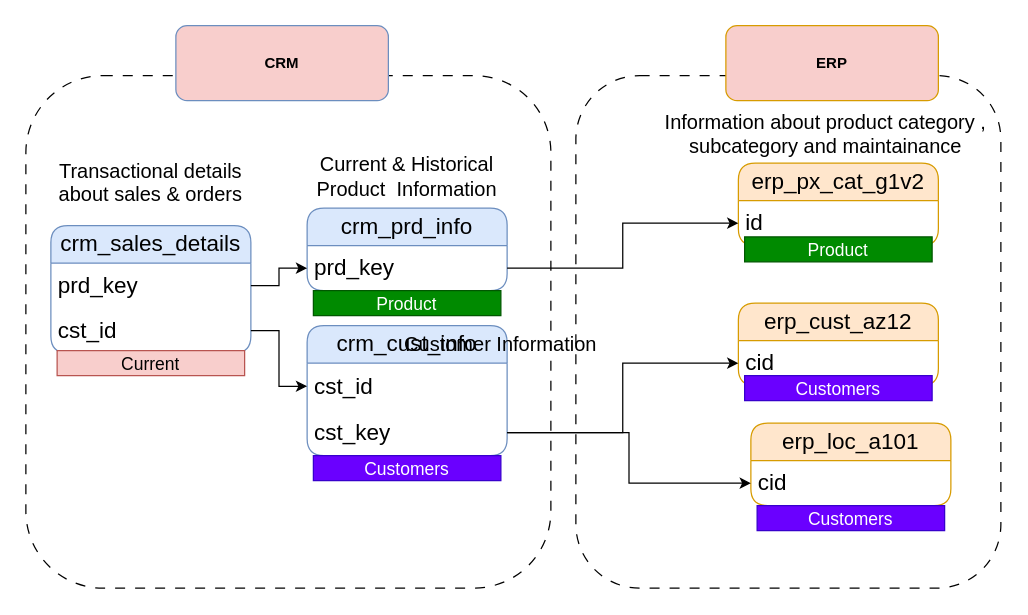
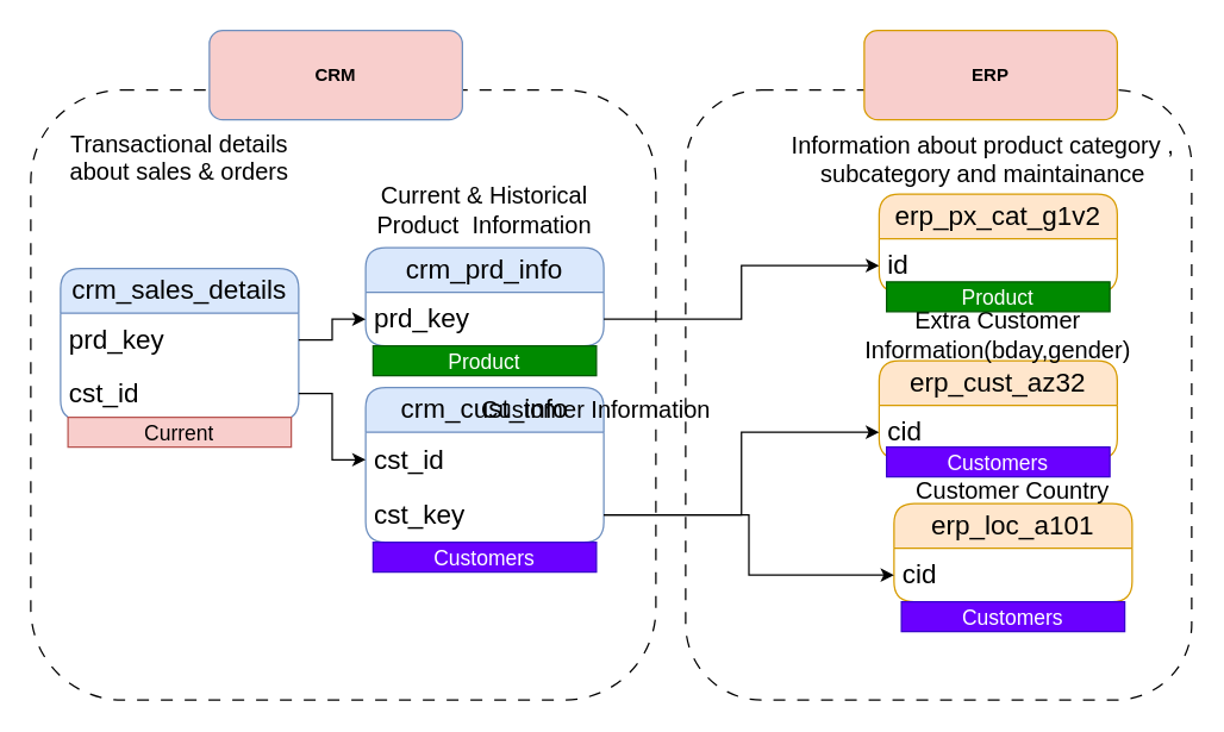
  <mxCell id="0" />
  <mxCell id="1" parent="0" />
  <mxCell id="2" value="crm_cust_info" style="swimlane;fontStyle=0;childLayout=stackLayout;horizontal=1;startSize=30;horizontalStack=0;resizeParent=1;resizeParentMax=0;resizeLast=0;collapsible=1;marginBottom=0;whiteSpace=wrap;html=1;rounded=1;fontSize=18;fillColor=#dae8fc;strokeColor=#6c8ebf;" parent="1" vertex="1"><mxGeometry x="245" y="260" width="160" height="104" as="geometry" /></mxCell>
  <mxCell id="3" value="cst_id" style="text;align=left;verticalAlign=middle;spacingLeft=4;spacingRight=4;overflow=hidden;points=[[0,0.5],[1,0.5]];portConstraint=eastwest;rotatable=0;whiteSpace=wrap;html=1;fontSize=18;" parent="2" vertex="1"><mxGeometry y="30" width="160" height="37" as="geometry" /></mxCell>
  <mxCell id="4" value="cst_key" style="text;align=left;verticalAlign=middle;spacingLeft=4;spacingRight=4;overflow=hidden;points=[[0,0.5],[1,0.5]];portConstraint=eastwest;rotatable=0;whiteSpace=wrap;html=1;fontSize=18;" parent="2" vertex="1"><mxGeometry y="67" width="160" height="37" as="geometry" /></mxCell>
  <mxCell id="5" value="Customer Information" style="text;html=1;align=center;verticalAlign=middle;whiteSpace=wrap;rounded=0;fontSize=16;" parent="1" vertex="1"><mxGeometry x="310" y="260" width="180" height="30" as="geometry" /></mxCell>
  <mxCell id="6" value="crm_prd_info" style="swimlane;fontStyle=0;childLayout=stackLayout;horizontal=1;startSize=30;horizontalStack=0;resizeParent=1;resizeParentMax=0;resizeLast=0;collapsible=1;marginBottom=0;whiteSpace=wrap;html=1;rounded=1;fontSize=18;fillColor=#dae8fc;strokeColor=#6c8ebf;" parent="1" vertex="1"><mxGeometry x="245" y="166" width="160" height="66" as="geometry" /></mxCell>
  <mxCell id="7" value="prd_key" style="text;align=left;verticalAlign=middle;spacingLeft=4;spacingRight=4;overflow=hidden;points=[[0,0.5],[1,0.5]];portConstraint=eastwest;rotatable=0;whiteSpace=wrap;html=1;fontSize=18;" parent="6" vertex="1"><mxGeometry y="30" width="160" height="36" as="geometry" /></mxCell>
  <mxCell id="8" value="Current &amp;amp; Historical Product&amp;nbsp; Information" style="text;html=1;align=center;verticalAlign=middle;whiteSpace=wrap;rounded=0;fontSize=16;" parent="1" vertex="1"><mxGeometry x="235" y="126" width="180" height="30" as="geometry" /></mxCell>
  <mxCell id="9" value="crm_sales_details" style="swimlane;fontStyle=0;childLayout=stackLayout;horizontal=1;startSize=30;horizontalStack=0;resizeParent=1;resizeParentMax=0;resizeLast=0;collapsible=1;marginBottom=0;whiteSpace=wrap;html=1;rounded=1;fontSize=18;fillColor=#dae8fc;strokeColor=#6c8ebf;" parent="1" vertex="1"><mxGeometry x="40" y="180" width="160" height="102" as="geometry" /></mxCell>
  <mxCell id="10" value="prd_key" style="text;align=left;verticalAlign=middle;spacingLeft=4;spacingRight=4;overflow=hidden;points=[[0,0.5],[1,0.5]];portConstraint=eastwest;rotatable=0;whiteSpace=wrap;html=1;fontSize=18;" parent="9" vertex="1"><mxGeometry y="30" width="160" height="36" as="geometry" /></mxCell>
  <mxCell id="11" value="cst_id" style="text;align=left;verticalAlign=middle;spacingLeft=4;spacingRight=4;overflow=hidden;points=[[0,0.5],[1,0.5]];portConstraint=eastwest;rotatable=0;whiteSpace=wrap;html=1;fontSize=18;" parent="9" vertex="1"><mxGeometry y="66" width="160" height="36" as="geometry" /></mxCell>
- <mxCell id="12" value="Transactional details about sales &amp;amp; orders&lt;div&gt;&lt;br&gt;&lt;/div&gt;" style="text;html=1;align=center;verticalAlign=middle;whiteSpace=wrap;rounded=0;fontSize=16;" parent="1" vertex="1"><mxGeometry x="30" y="140" width="180" height="30" as="geometry" /></mxCell>
+ <mxCell id="12" value="Transactional details about sales &amp;amp; orders&lt;div&gt;&lt;br&gt;&lt;/div&gt;" style="text;html=1;align=center;verticalAlign=middle;whiteSpace=wrap;rounded=0;fontSize=16;" parent="1" vertex="1"><mxGeometry x="30" y="100" width="180" height="30" as="geometry" /></mxCell>
  <mxCell id="13" style="edgeStyle=orthogonalEdgeStyle;rounded=0;orthogonalLoop=1;jettySize=auto;html=1;entryX=0;entryY=0.5;entryDx=0;entryDy=0;" parent="1" source="11" target="3" edge="1"><mxGeometry relative="1" as="geometry" /></mxCell>
  <mxCell id="14" style="edgeStyle=orthogonalEdgeStyle;rounded=0;orthogonalLoop=1;jettySize=auto;html=1;" parent="1" source="10" target="7" edge="1"><mxGeometry relative="1" as="geometry" /></mxCell>
- <mxCell id="15" value="erp_cust_az12" style="swimlane;fontStyle=0;childLayout=stackLayout;horizontal=1;startSize=30;horizontalStack=0;resizeParent=1;resizeParentMax=0;resizeLast=0;collapsible=1;marginBottom=0;whiteSpace=wrap;html=1;rounded=1;fontSize=18;fillColor=#ffe6cc;strokeColor=#d79b00;" parent="1" vertex="1"><mxGeometry x="590" y="242" width="160" height="66" as="geometry" /></mxCell>
+ <mxCell id="15" value="erp_cust_az32" style="swimlane;fontStyle=0;childLayout=stackLayout;horizontal=1;startSize=30;horizontalStack=0;resizeParent=1;resizeParentMax=0;resizeLast=0;collapsible=1;marginBottom=0;whiteSpace=wrap;html=1;rounded=1;fontSize=18;fillColor=#ffe6cc;strokeColor=#d79b00;" parent="1" vertex="1"><mxGeometry x="590" y="242" width="160" height="66" as="geometry" /></mxCell>
  <mxCell id="16" value="cid" style="text;align=left;verticalAlign=middle;spacingLeft=4;spacingRight=4;overflow=hidden;points=[[0,0.5],[1,0.5]];portConstraint=eastwest;rotatable=0;whiteSpace=wrap;html=1;fontSize=18;" parent="15" vertex="1"><mxGeometry y="30" width="160" height="36" as="geometry" /></mxCell>
+ <mxCell id="17" value="Extra Customer Information(bday,gender)" style="text;html=1;align=center;verticalAlign=middle;whiteSpace=wrap;rounded=0;fontSize=16;" parent="1" vertex="1"><mxGeometry x="580" y="210" width="180" height="30" as="geometry" /></mxCell>
  <mxCell id="18" style="edgeStyle=orthogonalEdgeStyle;rounded=0;orthogonalLoop=1;jettySize=auto;html=1;entryX=0;entryY=0.5;entryDx=0;entryDy=0;" parent="1" source="4" target="16" edge="1"><mxGeometry relative="1" as="geometry" /></mxCell>
  <mxCell id="19" value="erp_loc_a101" style="swimlane;fontStyle=0;childLayout=stackLayout;horizontal=1;startSize=30;horizontalStack=0;resizeParent=1;resizeParentMax=0;resizeLast=0;collapsible=1;marginBottom=0;whiteSpace=wrap;html=1;rounded=1;fontSize=18;fillColor=#ffe6cc;strokeColor=#d79b00;" parent="1" vertex="1"><mxGeometry x="600" y="338" width="160" height="66" as="geometry" /></mxCell>
  <mxCell id="20" value="cid" style="text;align=left;verticalAlign=middle;spacingLeft=4;spacingRight=4;overflow=hidden;points=[[0,0.5],[1,0.5]];portConstraint=eastwest;rotatable=0;whiteSpace=wrap;html=1;fontSize=18;" parent="19" vertex="1"><mxGeometry y="30" width="160" height="36" as="geometry" /></mxCell>
+ <mxCell id="21" value="Customer Country" style="text;html=1;align=center;verticalAlign=middle;whiteSpace=wrap;rounded=0;fontSize=16;" parent="1" vertex="1"><mxGeometry x="590" y="320" width="180" height="18" as="geometry" /></mxCell>
  <mxCell id="22" style="edgeStyle=orthogonalEdgeStyle;rounded=0;orthogonalLoop=1;jettySize=auto;html=1;" parent="1" source="4" target="20" edge="1"><mxGeometry relative="1" as="geometry" /></mxCell>
  <mxCell id="23" value="erp_px_cat_g1v2" style="swimlane;fontStyle=0;childLayout=stackLayout;horizontal=1;startSize=30;horizontalStack=0;resizeParent=1;resizeParentMax=0;resizeLast=0;collapsible=1;marginBottom=0;whiteSpace=wrap;html=1;rounded=1;fontSize=18;fillColor=#ffe6cc;strokeColor=#d79b00;" parent="1" vertex="1"><mxGeometry x="590" y="130" width="160" height="66" as="geometry" /></mxCell>
  <mxCell id="24" value="id" style="text;align=left;verticalAlign=middle;spacingLeft=4;spacingRight=4;overflow=hidden;points=[[0,0.5],[1,0.5]];portConstraint=eastwest;rotatable=0;whiteSpace=wrap;html=1;fontSize=18;" parent="23" vertex="1"><mxGeometry y="30" width="160" height="36" as="geometry" /></mxCell>
  <mxCell id="25" value="Information about product category , subcategory and maintainance&lt;div&gt;&lt;br&gt;&lt;/div&gt;" style="text;html=1;align=center;verticalAlign=middle;whiteSpace=wrap;rounded=0;fontSize=16;" parent="1" vertex="1"><mxGeometry x="530" y="86" width="260" height="60" as="geometry" /></mxCell>
  <mxCell id="26" style="edgeStyle=orthogonalEdgeStyle;rounded=0;orthogonalLoop=1;jettySize=auto;html=1;entryX=0;entryY=0.5;entryDx=0;entryDy=0;" parent="1" source="7" target="24" edge="1"><mxGeometry relative="1" as="geometry" /></mxCell>
  <mxCell id="27" value="" style="rounded=1;whiteSpace=wrap;html=1;fillColor=none;dashed=1;dashPattern=8 8;" parent="1" vertex="1"><mxGeometry x="20" y="60" width="420" height="410" as="geometry" /></mxCell>
  <mxCell id="28" value="&lt;b&gt;CRM&lt;/b&gt;" style="rounded=1;whiteSpace=wrap;html=1;fillColor=#f8cecc;strokeColor=#6c8ebf;" parent="1" vertex="1"><mxGeometry x="140" y="20" width="170" height="60" as="geometry" /></mxCell>
  <mxCell id="29" value="" style="rounded=1;whiteSpace=wrap;html=1;fillColor=none;dashed=1;dashPattern=8 8;" parent="1" vertex="1"><mxGeometry x="460" y="60" width="340" height="410" as="geometry" /></mxCell>
  <mxCell id="30" value="&lt;b&gt;ERP&lt;/b&gt;" style="rounded=1;whiteSpace=wrap;html=1;fillColor=#f8cecc;strokeColor=#d79b00;" parent="1" vertex="1"><mxGeometry x="580" y="20" width="170" height="60" as="geometry" /></mxCell>
  <mxCell id="31" value="&lt;font style=&quot;font-size: 14px;&quot;&gt;Product&lt;/font&gt;" style="text;html=1;strokeColor=#005700;fillColor=#008a00;align=center;verticalAlign=middle;whiteSpace=wrap;overflow=hidden;fontColor=#ffffff;" vertex="1" parent="1"><mxGeometry x="250" y="232" width="150" height="20" as="geometry" /></mxCell>
  <mxCell id="32" value="&lt;font style=&quot;font-size: 14px;&quot;&gt;Product&lt;/font&gt;" style="text;html=1;strokeColor=#005700;fillColor=#008a00;align=center;verticalAlign=middle;whiteSpace=wrap;overflow=hidden;fontColor=#ffffff;" vertex="1" parent="1"><mxGeometry x="595" y="189" width="150" height="20" as="geometry" /></mxCell>
  <mxCell id="33" value="&lt;font style=&quot;font-size: 14px;&quot;&gt;Customers&lt;/font&gt;" style="text;html=1;strokeColor=#3700CC;fillColor=#6a00ff;align=center;verticalAlign=middle;whiteSpace=wrap;overflow=hidden;fontColor=#ffffff;" vertex="1" parent="1"><mxGeometry x="250" y="364" width="150" height="20" as="geometry" /></mxCell>
  <mxCell id="34" value="&lt;font style=&quot;font-size: 14px;&quot;&gt;Customers&lt;/font&gt;" style="text;html=1;strokeColor=#3700CC;fillColor=#6a00ff;align=center;verticalAlign=middle;whiteSpace=wrap;overflow=hidden;fontColor=#ffffff;" vertex="1" parent="1"><mxGeometry x="595" y="300" width="150" height="20" as="geometry" /></mxCell>
  <mxCell id="35" value="&lt;font style=&quot;font-size: 14px;&quot;&gt;Customers&lt;/font&gt;" style="text;html=1;strokeColor=#3700CC;fillColor=#6a00ff;align=center;verticalAlign=middle;whiteSpace=wrap;overflow=hidden;fontColor=#ffffff;" vertex="1" parent="1"><mxGeometry x="605" y="404" width="150" height="20" as="geometry" /></mxCell>
  <mxCell id="36" value="&lt;font style=&quot;font-size: 14px;&quot;&gt;Current&lt;/font&gt;" style="text;html=1;strokeColor=#b85450;fillColor=#f8cecc;align=center;verticalAlign=middle;whiteSpace=wrap;overflow=hidden;" vertex="1" parent="1"><mxGeometry x="45" y="280" width="150" height="20" as="geometry" /></mxCell>
